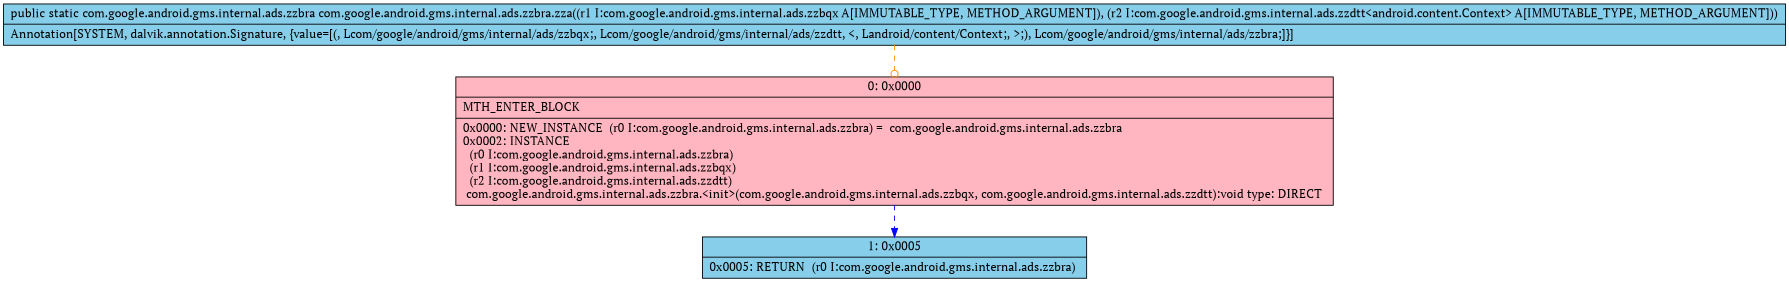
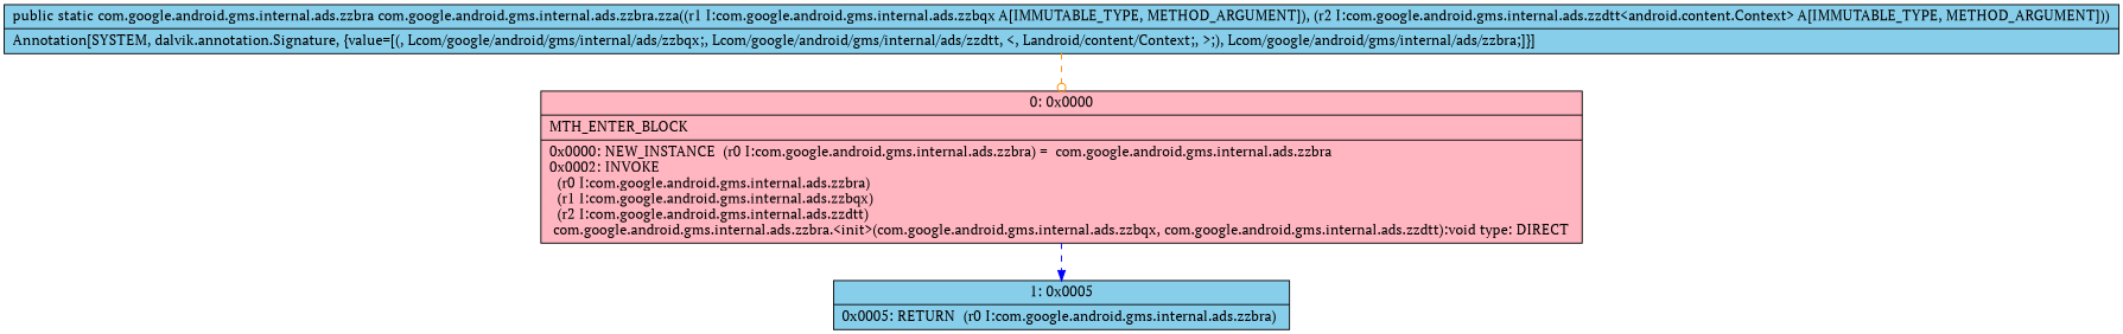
  digraph {
    fontname="PT Serif"
    node [shape=record style=filled fillcolor=skyblue fontname="PT Serif"]
    edge [style=dashed fontname="PT Serif"]
-   n1 [label="{0\:\ 0x0000|MTH_ENTER_BLOCK\l|0x0000: NEW_INSTANCE  (r0 I:com.google.android.gms.internal.ads.zzbra) =  com.google.android.gms.internal.ads.zzbra \l0x0002: INSTANCE  \l  (r0 I:com.google.android.gms.internal.ads.zzbra)\l  (r1 I:com.google.android.gms.internal.ads.zzbqx)\l  (r2 I:com.google.android.gms.internal.ads.zzdtt)\l com.google.android.gms.internal.ads.zzbra.\<init\>(com.google.android.gms.internal.ads.zzbqx, com.google.android.gms.internal.ads.zzdtt):void type: DIRECT \l}" fillcolor=lightpink]
+   n1 [label="{0\:\ 0x0000|MTH_ENTER_BLOCK\l|0x0000: NEW_INSTANCE  (r0 I:com.google.android.gms.internal.ads.zzbra) =  com.google.android.gms.internal.ads.zzbra \l0x0002: INVOKE  \l  (r0 I:com.google.android.gms.internal.ads.zzbra)\l  (r1 I:com.google.android.gms.internal.ads.zzbqx)\l  (r2 I:com.google.android.gms.internal.ads.zzdtt)\l com.google.android.gms.internal.ads.zzbra.\<init\>(com.google.android.gms.internal.ads.zzbqx, com.google.android.gms.internal.ads.zzdtt):void type: DIRECT \l}" fillcolor=lightpink]
    n2 [label="{1\:\ 0x0005|0x0005: RETURN  (r0 I:com.google.android.gms.internal.ads.zzbra) \l}"]
    n3 [label="{public static com.google.android.gms.internal.ads.zzbra com.google.android.gms.internal.ads.zzbra.zza((r1 I:com.google.android.gms.internal.ads.zzbqx A[IMMUTABLE_TYPE, METHOD_ARGUMENT]), (r2 I:com.google.android.gms.internal.ads.zzdtt\<android.content.Context\> A[IMMUTABLE_TYPE, METHOD_ARGUMENT]))  | Annotation[SYSTEM, dalvik.annotation.Signature, \{value=[(, Lcom\/google\/android\/gms\/internal\/ads\/zzbqx;, Lcom\/google\/android\/gms\/internal\/ads\/zzdtt, \<, Landroid\/content\/Context;, \>;), Lcom\/google\/android\/gms\/internal\/ads\/zzbra;]\}]\l}"]
    n1 -> n2 [color=blue arrowhead=normal]
    n3 -> n1 [color=darkorange arrowhead=odot]
  }
